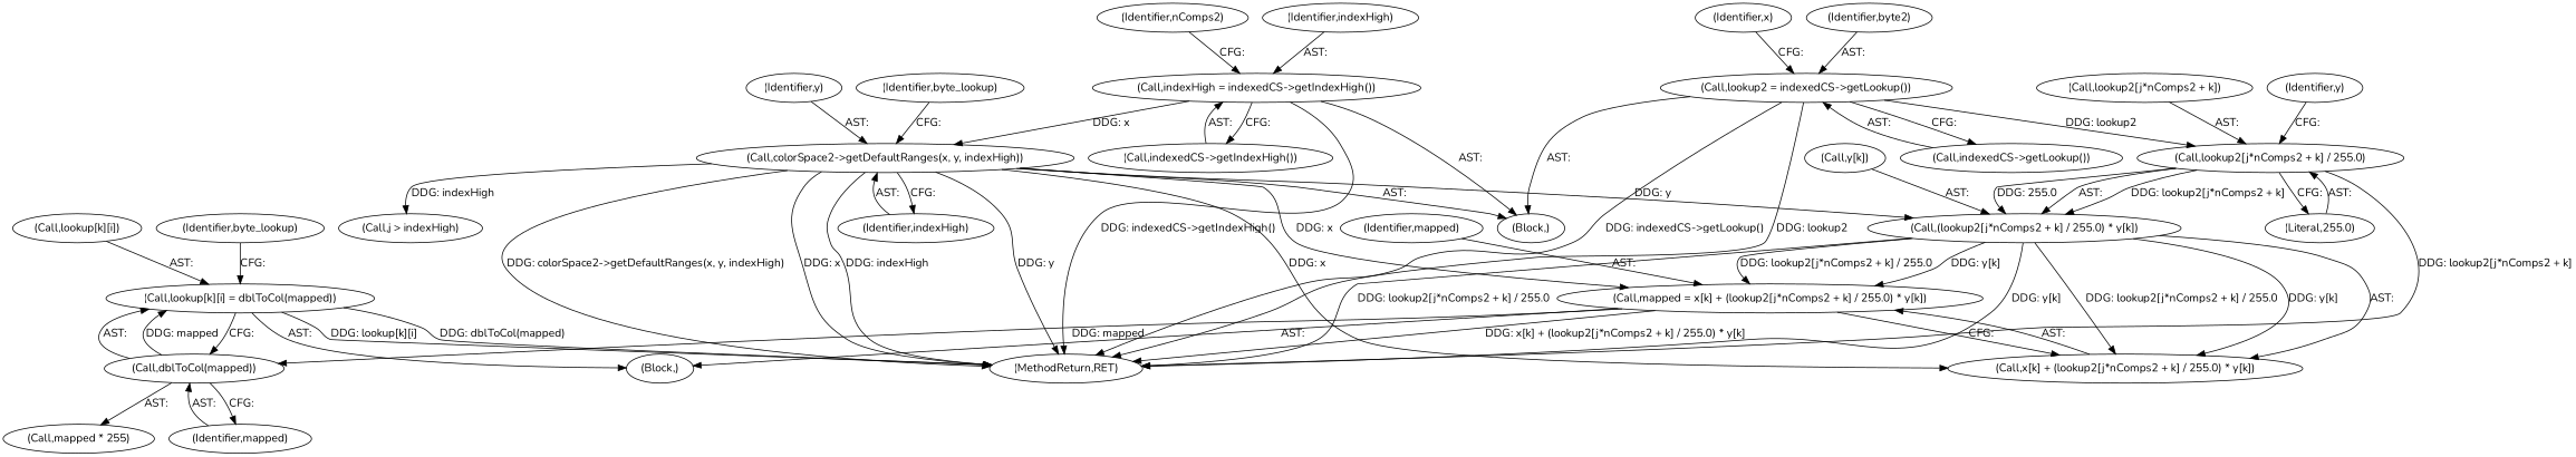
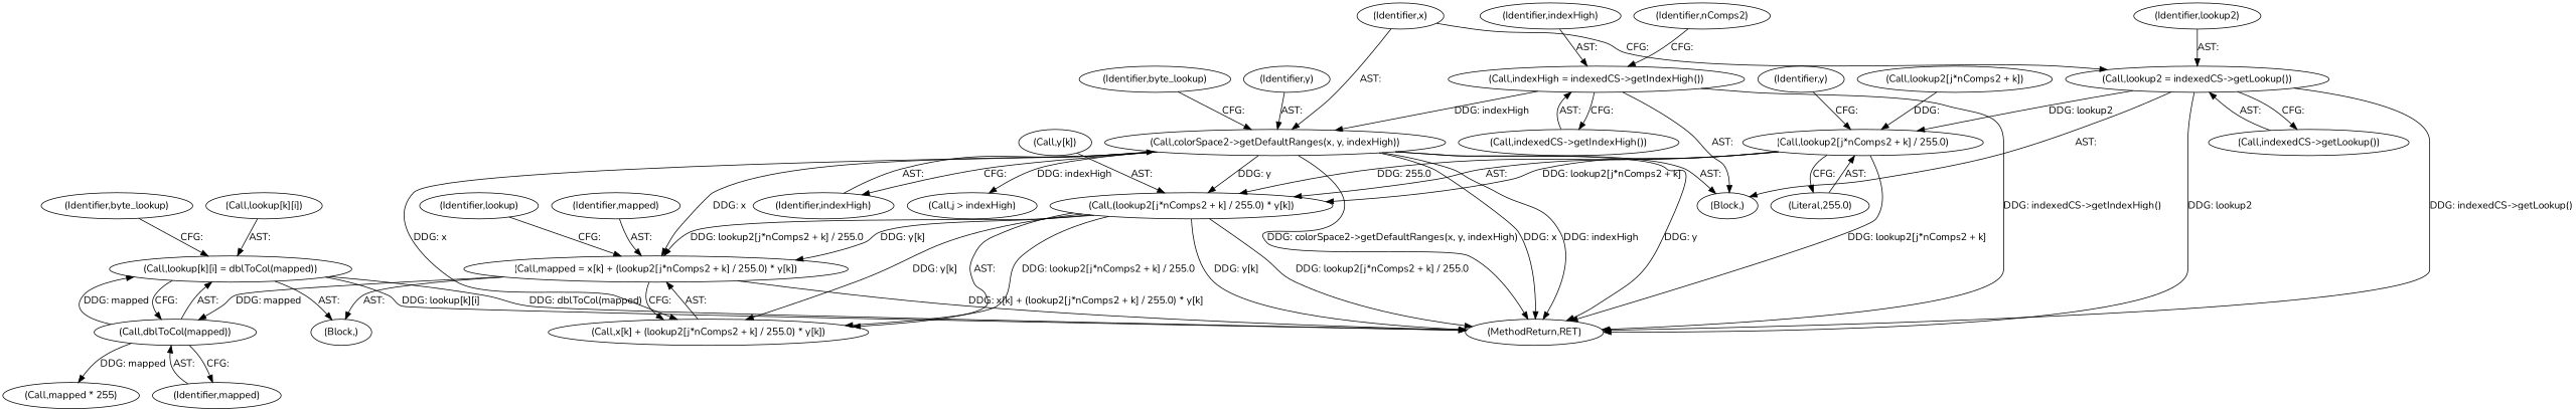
  digraph {
    fontname=Nunito
    node [fontname=Nunito]
    edge [fontname=Nunito]
    n1 [label="(Call,lookup[k][i] = dblToCol(mapped))"]
    n2 [label="(Call,dblToCol(mapped))"]
    n3 [label="(Block,)"]
    n4 [label="(MethodReturn,RET)"]
    n5 [label="(Call,mapped * 255)"]
    n6 [label="(Identifier,mapped)"]
    n7 [label="(Call,mapped = x[k] + (lookup2[j*nComps2 + k] / 255.0) * y[k])"]
    n8 [label="(Call,x[k] + (lookup2[j*nComps2 + k] / 255.0) * y[k])"]
    n9 [label="(Call,colorSpace2->getDefaultRanges(x, y, indexHigh))"]
    n10 [label="(Call,(lookup2[j*nComps2 + k] / 255.0) * y[k])"]
    n11 [label="(Identifier,indexHigh)"]
    n12 [label="(Call,j > indexHigh)"]
    n13 [label="(Block,)"]
    n14 [label="(Call,indexHigh = indexedCS->getIndexHigh())"]
    n15 [label="(Call,indexedCS->getIndexHigh())"]
    n16 [label="(Call,y[k])"]
    n17 [label="(Call,lookup2[j*nComps2 + k] / 255.0)"]
    n18 [label="(Literal,255.0)"]
    n19 [label="(Call,lookup2 = indexedCS->getLookup())"]
    n20 [label="(Call,indexedCS->getLookup())"]
+   n21 [label="(Identifier,lookup)"]
    n22 [label="(Identifier,byte_lookup)"]
    n23 [label="(Identifier,y)"]
    n24 [label="(Identifier,x)"]
    n25 [label="(Identifier,nComps2)"]
    n26 [label="(Call,lookup[k][i])"]
    n27 [label="(Identifier,indexHigh)"]
    n28 [label="(Identifier,mapped)"]
    n29 [label="(Identifier,byte_lookup)"]
    n30 [label="(Identifier,y)"]
-   n31 [label="(Identifier,byte2)"]
+   n31 [label="(Identifier,lookup2)"]
    n32 [label="(Call,lookup2[j*nComps2 + k])"]
    n1 -> n2 [label="CFG: "]
    n1 -> n3 [label="AST: "]
    n1 -> n4 [label="DDG: dblToCol(mapped)"]
    n1 -> n4 [label="DDG: lookup[k][i]"]
    n2 -> n1 [label="AST: "]
    n2 -> n1 [label="DDG: mapped"]
-   n2 -> n5 [label="AST: "]
+   n2 -> n5 [label="DDG: mapped"]
    n2 -> n6 [label="CFG: "]
    n6 -> n2 [label="AST: "]
    n7 -> n2 [label="DDG: mapped"]
    n7 -> n3 [label="AST: "]
    n7 -> n4 [label="DDG: x[k] + (lookup2[j*nComps2 + k] / 255.0) * y[k]"]
    n7 -> n8 [label="CFG: "]
    n8 -> n7 [label="AST: "]
    n9 -> n4 [label="DDG: y"]
    n9 -> n4 [label="DDG: colorSpace2->getDefaultRanges(x, y, indexHigh)"]
    n9 -> n4 [label="DDG: x"]
    n9 -> n4 [label="DDG: indexHigh"]
    n9 -> n7 [label="DDG: x"]
    n9 -> n8 [label="DDG: x"]
    n9 -> n10 [label="DDG: y"]
    n9 -> n11 [label="CFG: "]
    n9 -> n12 [label="DDG: indexHigh"]
    n9 -> n13 [label="AST: "]
    n10 -> n4 [label="DDG: lookup2[j*nComps2 + k] / 255.0"]
    n10 -> n4 [label="DDG: y[k]"]
    n10 -> n7 [label="DDG: lookup2[j*nComps2 + k] / 255.0"]
    n10 -> n7 [label="DDG: y[k]"]
    n10 -> n8 [label="AST: "]
    n10 -> n8 [label="DDG: lookup2[j*nComps2 + k] / 255.0"]
    n10 -> n8 [label="DDG: y[k]"]
    n11 -> n9 [label="AST: "]
    n14 -> n4 [label="DDG: indexedCS->getIndexHigh()"]
-   n14 -> n9 [label="DDG: x"]
+   n14 -> n9 [label="DDG: indexHigh"]
    n14 -> n13 [label="AST: "]
    n14 -> n15 [label="CFG: "]
    n15 -> n14 [label="AST: "]
    n16 -> n10 [label="AST: "]
    n17 -> n4 [label="DDG: lookup2[j*nComps2 + k]"]
    n17 -> n10 [label="AST: "]
    n17 -> n10 [label="DDG: lookup2[j*nComps2 + k]"]
    n17 -> n10 [label="DDG: 255.0"]
    n17 -> n18 [label="CFG: "]
    n18 -> n17 [label="AST: "]
    n19 -> n4 [label="DDG: indexedCS->getLookup()"]
    n19 -> n4 [label="DDG: lookup2"]
    n19 -> n13 [label="AST: "]
    n19 -> n17 [label="DDG: lookup2"]
    n19 -> n20 [label="CFG: "]
    n20 -> n19 [label="AST: "]
+   n21 -> n7 [label="CFG: "]
    n22 -> n9 [label="CFG: "]
    n23 -> n9 [label="AST: "]
+   n24 -> n9 [label="AST: "]
    n24 -> n19 [label="CFG: "]
    n25 -> n14 [label="CFG: "]
    n26 -> n1 [label="AST: "]
    n27 -> n14 [label="AST: "]
    n28 -> n7 [label="AST: "]
    n29 -> n1 [label="CFG: "]
    n30 -> n17 [label="CFG: "]
    n31 -> n19 [label="AST: "]
-   n32 -> n17 [label="AST: "]
+   n32 -> n17 [label="DDG: "]
  }
